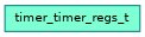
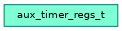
  digraph {
    rankdir=LR
-   n1 [color=teal fillcolor=aquamarine fontname=Helvetica fontsize=10 height=0.2 label=timer_timer_regs_t shape=record style=filled width=0.4]
+   n1 [color=teal fillcolor=aquamarine fontname=Helvetica fontsize=10 height=0.2 label=aux_timer_regs_t shape=record style=filled width=0.4]
  }
